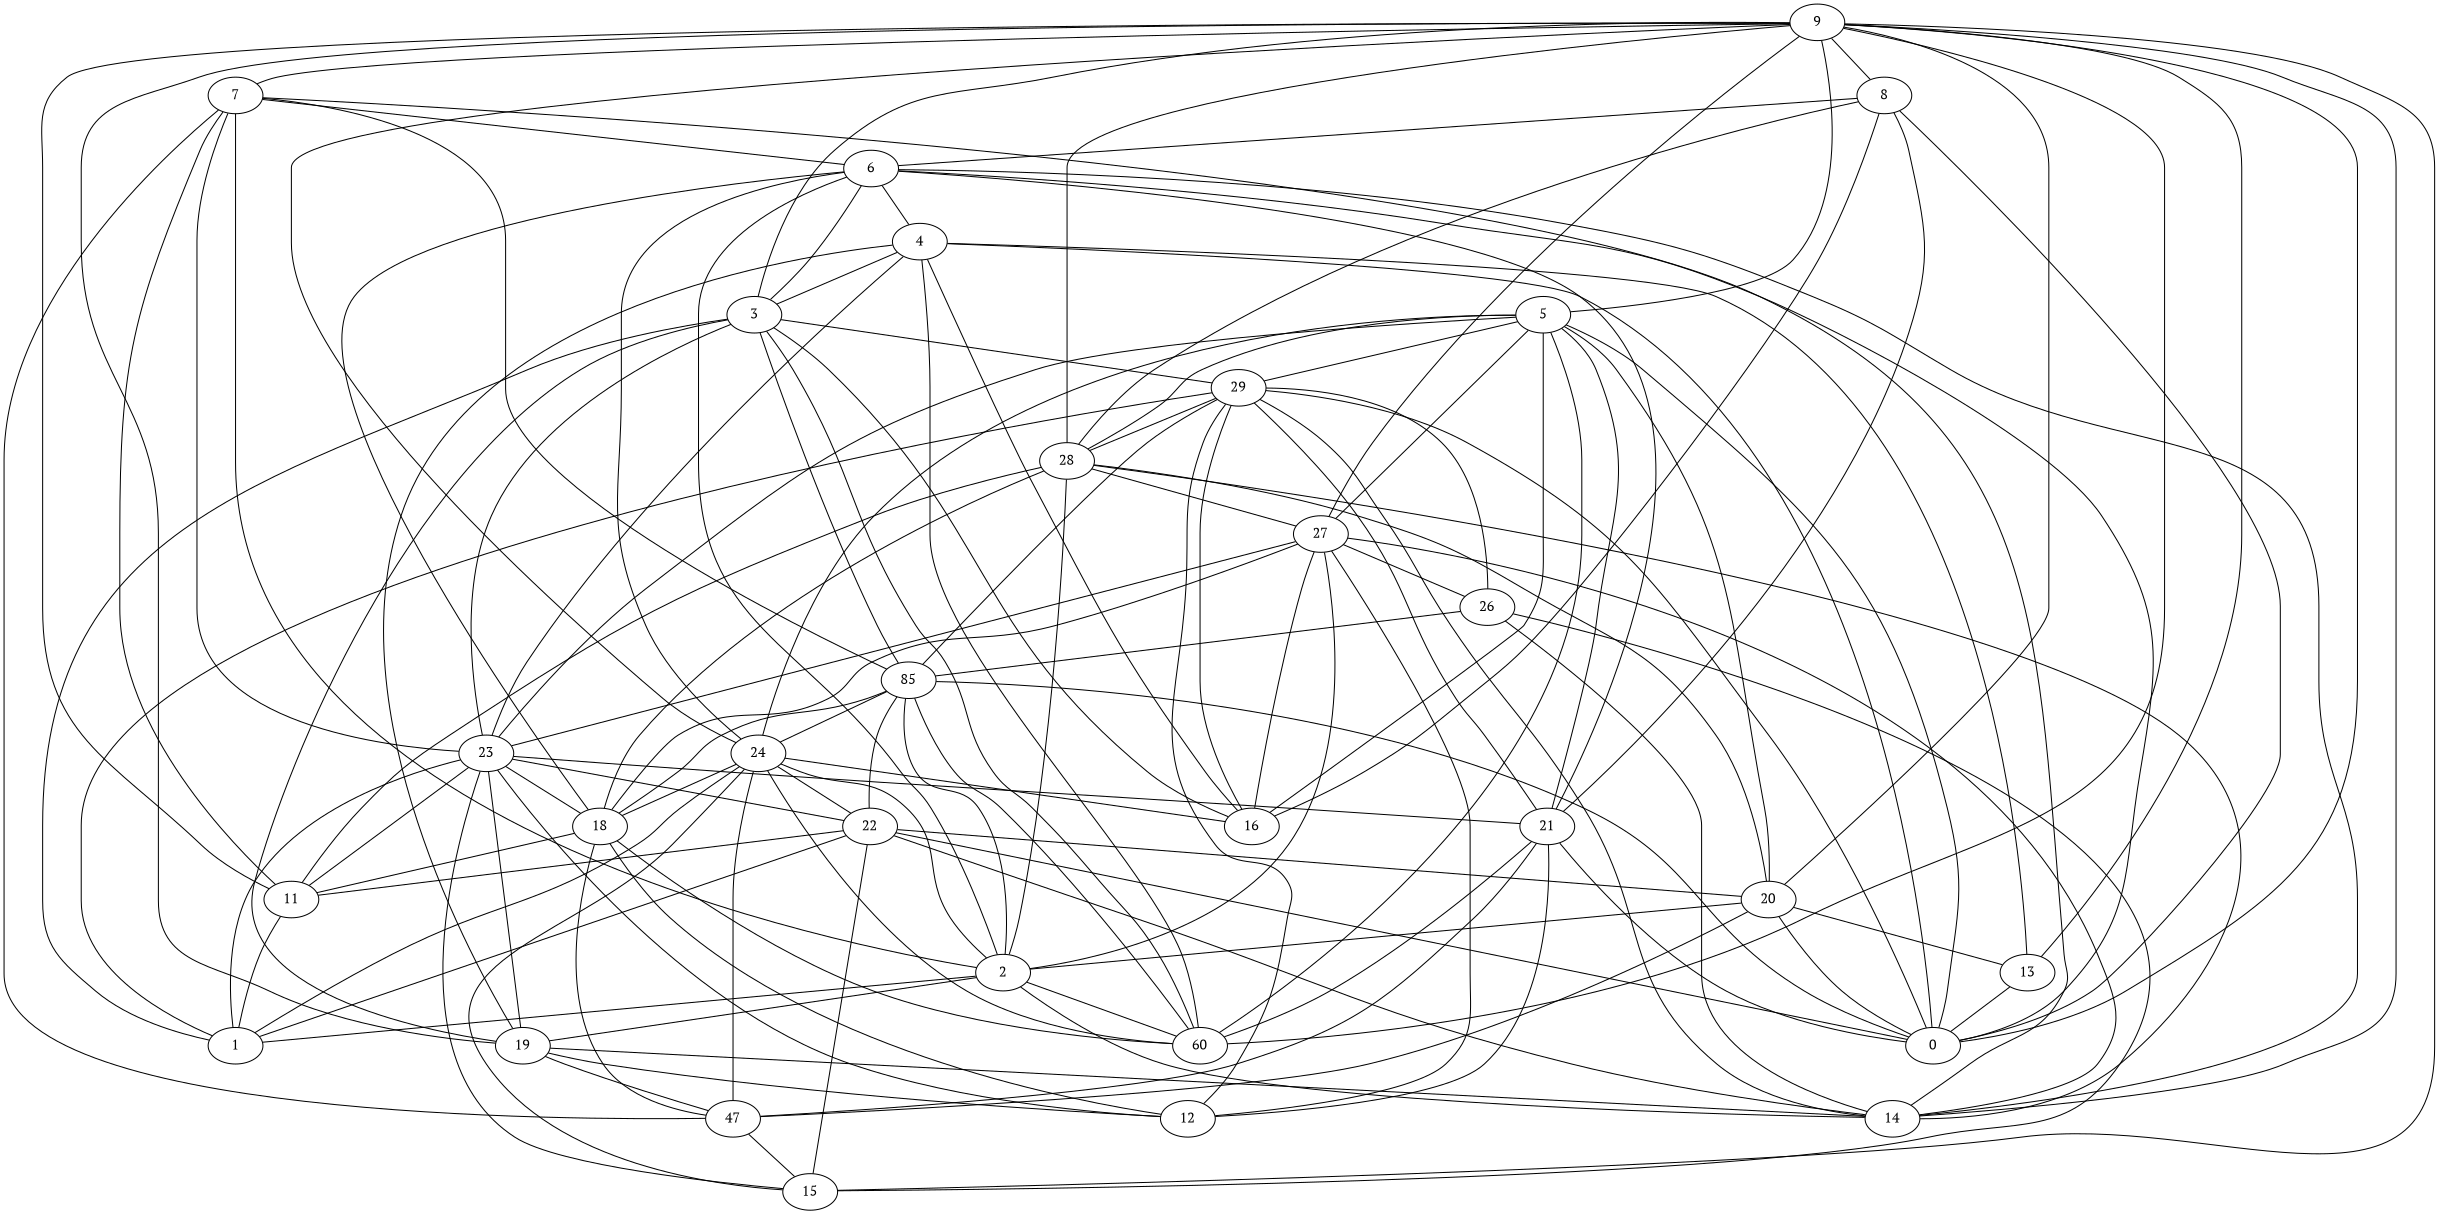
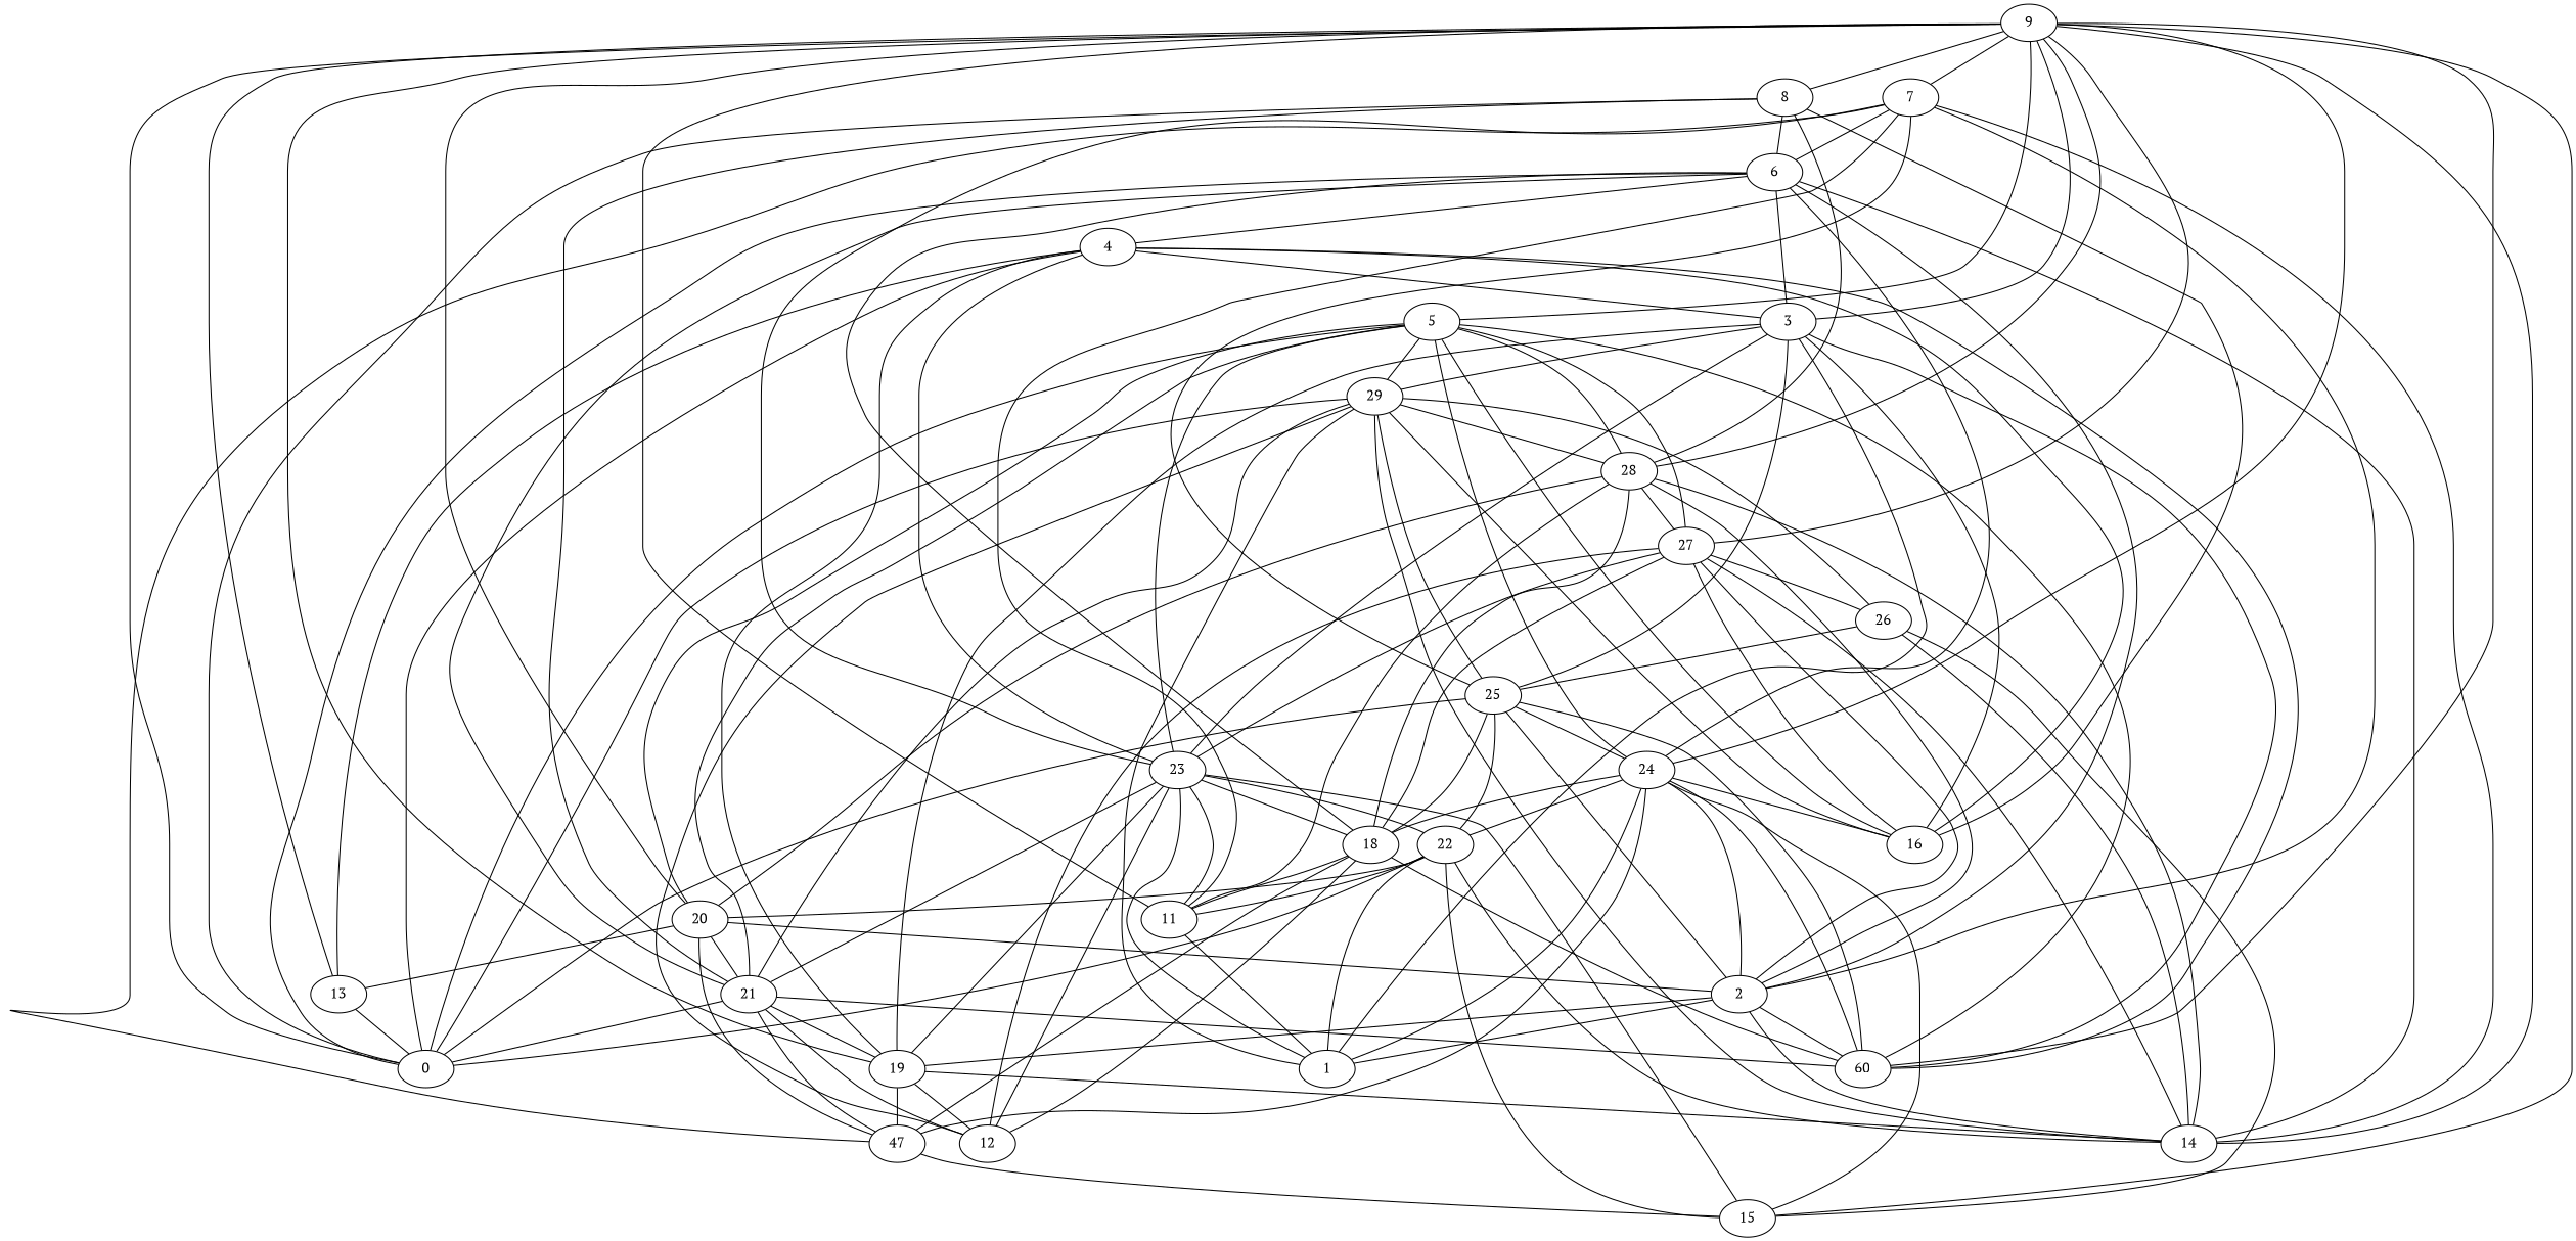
  digraph {
    fontname="PT Serif"
    node [fontname="PT Serif"]
    edge [color=black dir=none fontname="PT Serif"]
    29
    14
    28
    1
    0
    21
    16
    26
    12
-   25 [label=85]
+   25
    11
    27
    20
    18
    2
    n16 [label=60]
    19
    n18 [label=47]
    13
    22
    15
    9
    7
    3
    5
    24
    8
    23
    6
    4
    subgraph sub_1 {
      29
      14
      28
      1
      0
      21
      16
      26
      12
      25
      11
      27
      20
      18
      2
      n16
      19
      n18
      13
      22
      15
      9
      7
      3
      5
      24
      8
      23
      6
      4
    }
    29 -> 14
    29 -> 28
    29 -> 1
    29 -> 0
    29 -> 21
    29 -> 16
    29 -> 26
    29 -> 12
    29 -> 25
    28 -> 14
    28 -> 11
    28 -> 27
    28 -> 20
    28 -> 18
    28 -> 2
    21 -> 0
    21 -> 12
    21 -> n16
+   21 -> 19
    21 -> n18
    26 -> 14
    26 -> 25
    26 -> 15
    25 -> 0
    25 -> 18
    25 -> 2
    25 -> n16
    25 -> 22
    25 -> 24
    11 -> 1
    27 -> 14
    27 -> 16
    27 -> 26
    27 -> 12
    27 -> 18
    27 -> 2
    27 -> 23
-   20 -> 0
+   20 -> 21
    20 -> 2
    20 -> n18
    20 -> 13
    18 -> 12
    18 -> 11
    18 -> n16
    18 -> n18
    2 -> 14
    2 -> 1
    2 -> n16
    2 -> 19
    19 -> 14
    19 -> 12
    19 -> n18
    n18 -> 15
    13 -> 0
    22 -> 14
    22 -> 1
    22 -> 0
    22 -> 11
    22 -> 20
    22 -> 15
    9 -> 14
    9 -> 28
    9 -> 0
    9 -> 11
    9 -> 27
    9 -> 20
    9 -> n16
    9 -> 19
    9 -> 13
    9 -> 15
    9 -> 7
    9 -> 3
    9 -> 5
    9 -> 24
    9 -> 8
    7 -> 14
    7 -> 25
    7 -> 11
    7 -> 2
    7 -> n18
    7 -> 23
    7 -> 6
    3 -> 29
    3 -> 1
    3 -> 16
    3 -> 25
    3 -> n16
    3 -> 19
    3 -> 23
    5 -> 29
    5 -> 28
    5 -> 0
    5 -> 21
    5 -> 16
    5 -> 27
    5 -> 20
    5 -> n16
    5 -> 24
    5 -> 23
    24 -> 1
    24 -> 16
    24 -> 18
    24 -> 2
    24 -> n16
    24 -> n18
    24 -> 22
    24 -> 15
    8 -> 28
    8 -> 0
    8 -> 21
    8 -> 16
    8 -> 6
    23 -> 1
    23 -> 21
    23 -> 12
    23 -> 11
    23 -> 18
    23 -> 19
    23 -> 22
    23 -> 15
    6 -> 14
    6 -> 0
    6 -> 21
    6 -> 18
    6 -> 2
    6 -> 3
    6 -> 24
    6 -> 4
    4 -> 0
    4 -> 16
    4 -> n16
    4 -> 19
    4 -> 13
    4 -> 3
    4 -> 23
  }
